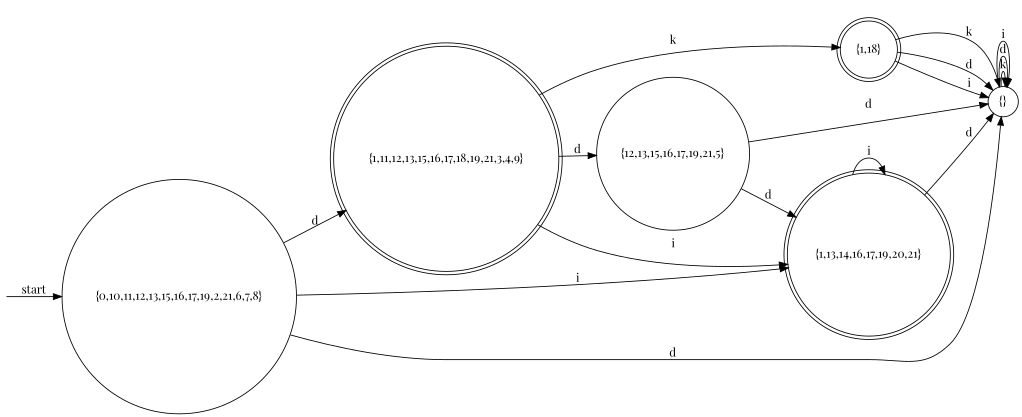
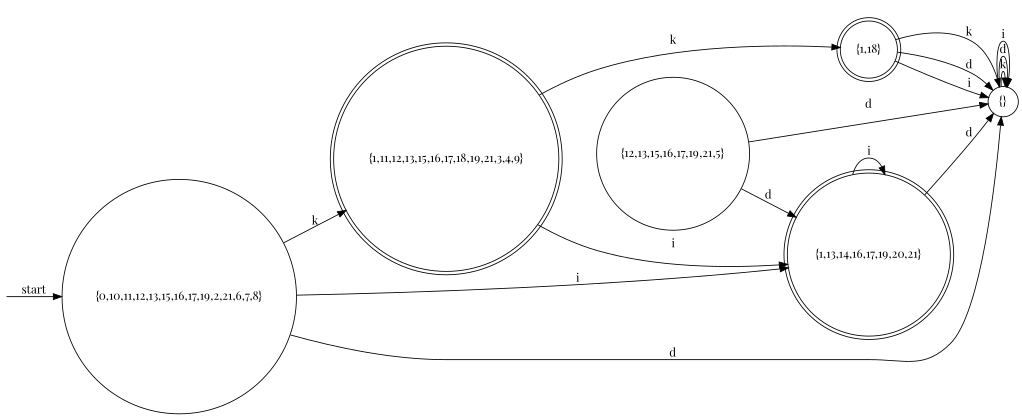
  digraph {
    fontname="Playfair Display"
    rankdir=LR
    node [fontname="Playfair Display" shape=circle]
    edge [fontname="Playfair Display"]
    __start [shape=point style=invis]
    "{0,10,11,12,13,15,16,17,19,2,21,6,7,8}"
    "{1,11,12,13,15,16,17,18,19,21,3,4,9}" [shape=doublecircle]
    "{1,13,14,16,17,19,20,21}" [shape=doublecircle]
    "{}"
    "{1,18}" [shape=doublecircle]
    "{12,13,15,16,17,19,21,5}"
    __start -> "{0,10,11,12,13,15,16,17,19,2,21,6,7,8}" [label=start]
-   "{0,10,11,12,13,15,16,17,19,2,21,6,7,8}" -> "{1,11,12,13,15,16,17,18,19,21,3,4,9}" [label=d]
+   "{0,10,11,12,13,15,16,17,19,2,21,6,7,8}" -> "{1,11,12,13,15,16,17,18,19,21,3,4,9}" [label=k]
    "{0,10,11,12,13,15,16,17,19,2,21,6,7,8}" -> "{1,13,14,16,17,19,20,21}" [label=i]
    "{0,10,11,12,13,15,16,17,19,2,21,6,7,8}" -> "{}" [label=d]
    "{1,11,12,13,15,16,17,18,19,21,3,4,9}" -> "{1,13,14,16,17,19,20,21}" [label=i]
    "{1,11,12,13,15,16,17,18,19,21,3,4,9}" -> "{1,18}" [label=k]
-   "{1,11,12,13,15,16,17,18,19,21,3,4,9}" -> "{12,13,15,16,17,19,21,5}" [label=d]
    "{1,13,14,16,17,19,20,21}" -> "{1,13,14,16,17,19,20,21}" [label=i]
    "{1,13,14,16,17,19,20,21}" -> "{}" [label=d]
    "{}" -> "{}" [label=k]
    "{}" -> "{}" [label=d]
    "{}" -> "{}" [label=i]
    "{1,18}" -> "{}" [label=k]
    "{1,18}" -> "{}" [label=d]
    "{1,18}" -> "{}" [label=i]
    "{12,13,15,16,17,19,21,5}" -> "{1,13,14,16,17,19,20,21}" [label=d]
    "{12,13,15,16,17,19,21,5}" -> "{}" [label=d]
  }
